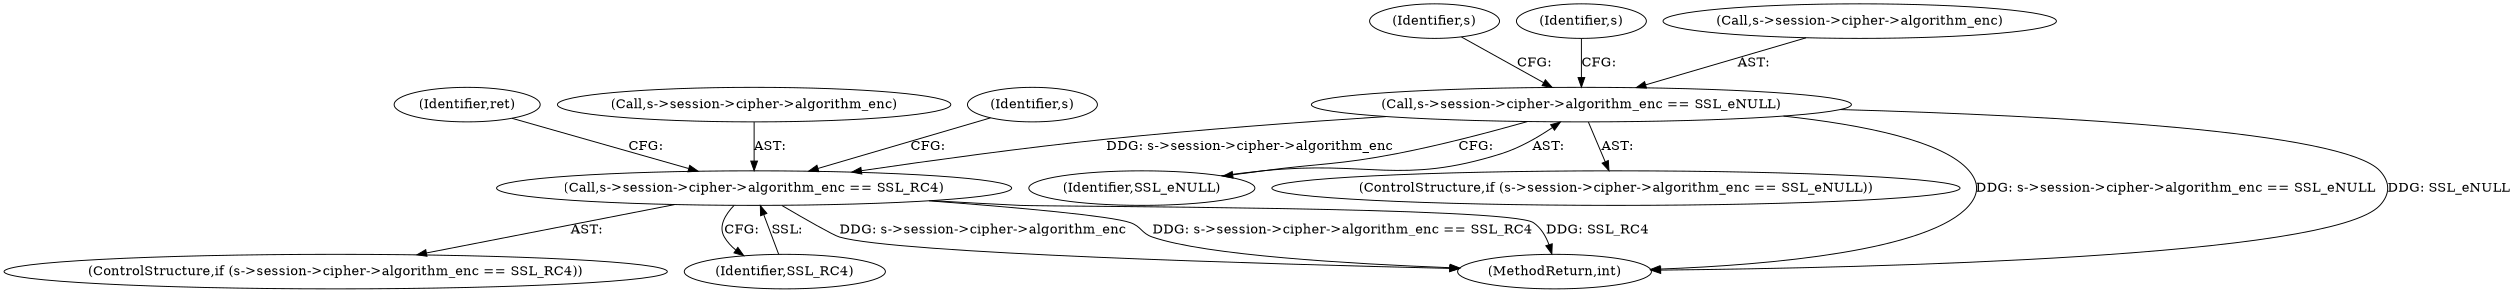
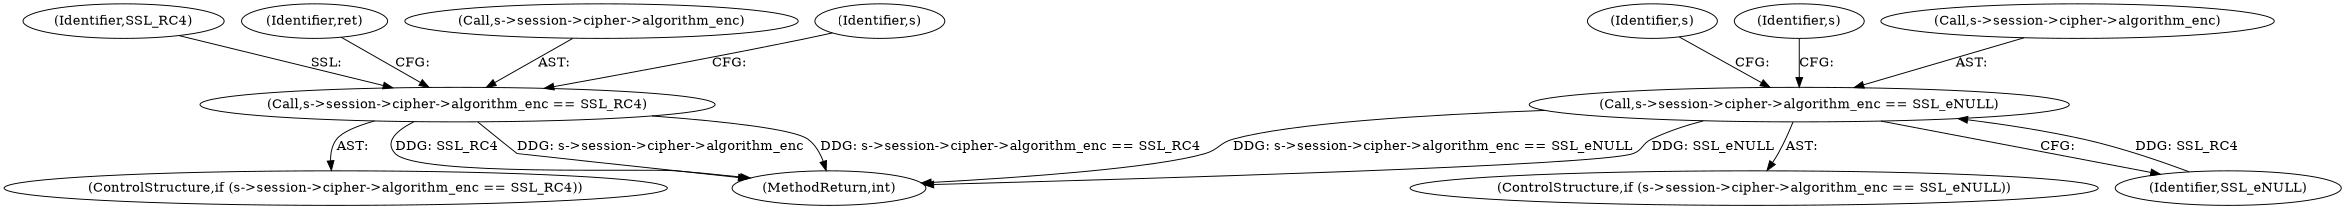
  digraph {
    n1 [label="(Call,s->session->cipher->algorithm_enc == SSL_eNULL)"]
    n2 [label="(Call,s->session->cipher->algorithm_enc == SSL_RC4)"]
    n3 [label="(MethodReturn,int)"]
    n4 [label="(Identifier,SSL_eNULL)"]
    n5 [label="(ControlStructure,if (s->session->cipher->algorithm_enc == SSL_eNULL))"]
    n6 [label="(ControlStructure,if (s->session->cipher->algorithm_enc == SSL_RC4))"]
    n7 [label="(Identifier,SSL_RC4)"]
    n8 [label="(Identifier,ret)"]
    n9 [label="(Call,s->session->cipher->algorithm_enc)"]
    n10 [label="(Identifier,s)"]
    n11 [label="(Identifier,s)"]
    n12 [label="(Identifier,s)"]
    n13 [label="(Call,s->session->cipher->algorithm_enc)"]
-   n1 -> n2 [label="DDG: s->session->cipher->algorithm_enc"]
    n1 -> n3 [label="DDG: s->session->cipher->algorithm_enc == SSL_eNULL"]
    n1 -> n3 [label="DDG: SSL_eNULL"]
    n1 -> n4 [label="CFG: "]
    n1 -> n5 [label="AST: "]
    n2 -> n3 [label="DDG: s->session->cipher->algorithm_enc == SSL_RC4"]
    n2 -> n3 [label="DDG: SSL_RC4"]
    n2 -> n3 [label="DDG: s->session->cipher->algorithm_enc"]
    n2 -> n6 [label="AST: "]
-   n2 -> n7 [label="CFG: "]
-   n4 -> n1 [label="AST: "]
+   n4 -> n1 [label="DDG: SSL_RC4"]
    n7 -> n2 [label="SSL: "]
    n8 -> n2 [label="CFG: "]
    n9 -> n2 [label="AST: "]
    n10 -> n1 [label="CFG: "]
    n11 -> n2 [label="CFG: "]
    n12 -> n1 [label="CFG: "]
    n13 -> n1 [label="AST: "]
  }
